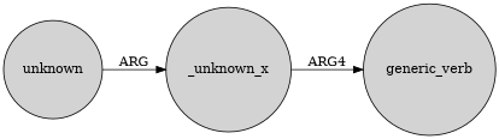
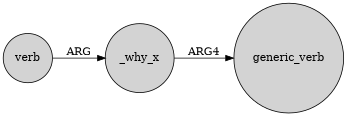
  digraph {
    rankdir=LR
    node [shape=circle style=filled]
-   unknown
-   _why_x [label=_unknown_x]
+   unknown [label=verb]
+   _why_x
    generic_verb
    unknown -> _why_x [label=ARG]
    _why_x -> generic_verb [label=ARG4]
  }
